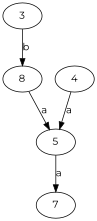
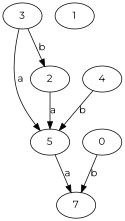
  strict digraph {
    fontname=Montserrat
    node [fontname=Montserrat]
    edge [fontname=Montserrat]
    3
    5
-   2 [label=8]
+   2
    7
    4
+   0
+   1
+   3 -> 5 [label=a]
    3 -> 2 [label=b]
    5 -> 7 [label=a]
    2 -> 5 [label=a]
-   4 -> 5 [label=a]
+   4 -> 5 [label=b]
+   0 -> 7 [label=b]
  }
